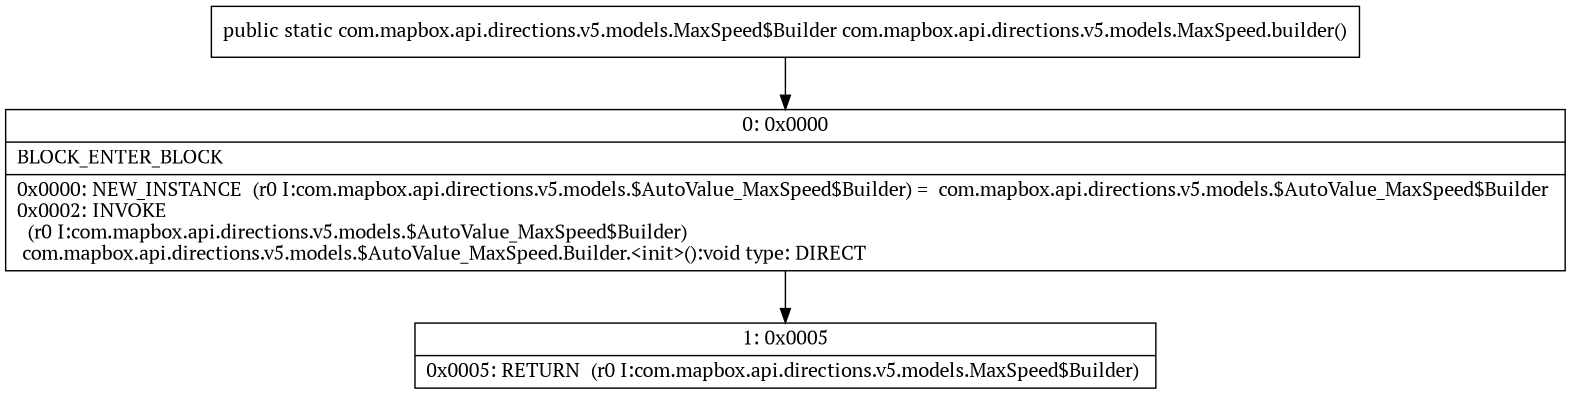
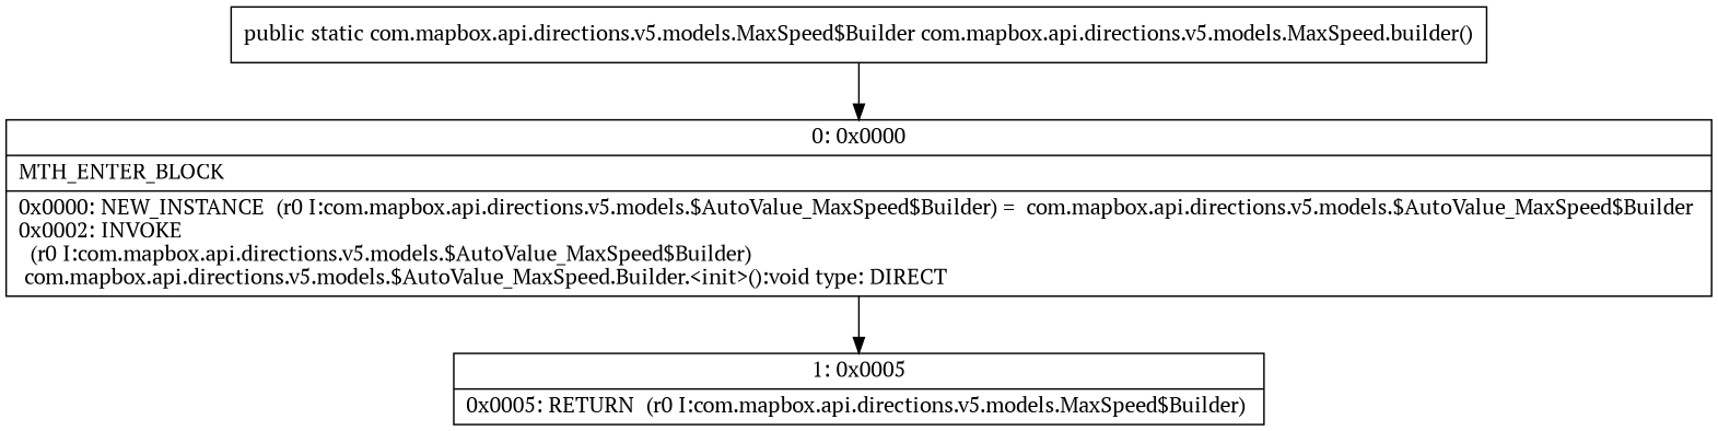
  digraph {
    fontname="PT Serif"
    node [shape=record fontname="PT Serif"]
    edge [fontname="PT Serif"]
-   n1 [label="{0\:\ 0x0000|BLOCK_ENTER_BLOCK\l|0x0000: NEW_INSTANCE  (r0 I:com.mapbox.api.directions.v5.models.$AutoValue_MaxSpeed$Builder) =  com.mapbox.api.directions.v5.models.$AutoValue_MaxSpeed$Builder \l0x0002: INVOKE  \l  (r0 I:com.mapbox.api.directions.v5.models.$AutoValue_MaxSpeed$Builder)\l com.mapbox.api.directions.v5.models.$AutoValue_MaxSpeed.Builder.\<init\>():void type: DIRECT \l}"]
+   n1 [label="{0\:\ 0x0000|MTH_ENTER_BLOCK\l|0x0000: NEW_INSTANCE  (r0 I:com.mapbox.api.directions.v5.models.$AutoValue_MaxSpeed$Builder) =  com.mapbox.api.directions.v5.models.$AutoValue_MaxSpeed$Builder \l0x0002: INVOKE  \l  (r0 I:com.mapbox.api.directions.v5.models.$AutoValue_MaxSpeed$Builder)\l com.mapbox.api.directions.v5.models.$AutoValue_MaxSpeed.Builder.\<init\>():void type: DIRECT \l}"]
    n2 [label="{1\:\ 0x0005|0x0005: RETURN  (r0 I:com.mapbox.api.directions.v5.models.MaxSpeed$Builder) \l}"]
    n3 [label="{public static com.mapbox.api.directions.v5.models.MaxSpeed$Builder com.mapbox.api.directions.v5.models.MaxSpeed.builder() }"]
    n1 -> n2
    n3 -> n1
  }
